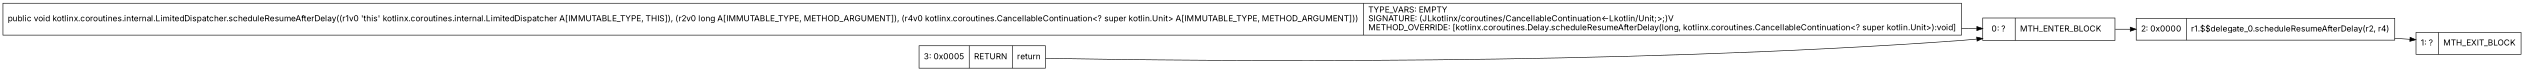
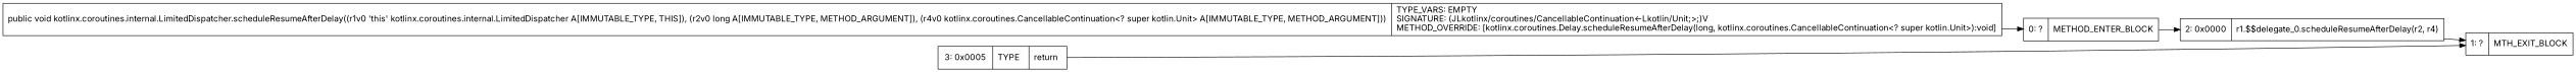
  digraph {
    fontname=Inter
    rankdir=LR
    node [fontname=Inter shape=record]
    edge [fontname=Inter]
-   n1 [label="{0\:\ ?|MTH_ENTER_BLOCK\l}"]
+   n1 [label="{0\:\ ?|METHOD_ENTER_BLOCK\l}"]
    n2 [label="{2\:\ 0x0000|r1.$$delegate_0.scheduleResumeAfterDelay(r2, r4)\l}"]
    n3 [label="{1\:\ ?|MTH_EXIT_BLOCK\l}"]
-   n4 [label="{3\:\ 0x0005|RETURN\l|return\l}"]
+   n4 [label="{3\:\ 0x0005|TYPE\l|return\l}"]
    n5 [label="{public void kotlinx.coroutines.internal.LimitedDispatcher.scheduleResumeAfterDelay((r1v0 'this' kotlinx.coroutines.internal.LimitedDispatcher A[IMMUTABLE_TYPE, THIS]), (r2v0 long A[IMMUTABLE_TYPE, METHOD_ARGUMENT]), (r4v0 kotlinx.coroutines.CancellableContinuation\<? super kotlin.Unit\> A[IMMUTABLE_TYPE, METHOD_ARGUMENT]))  | TYPE_VARS: EMPTY\lSIGNATURE: (JLkotlinx\/coroutines\/CancellableContinuation\<\-Lkotlin\/Unit;\>;)V\lMETHOD_OVERRIDE: [kotlinx.coroutines.Delay.scheduleResumeAfterDelay(long, kotlinx.coroutines.CancellableContinuation\<? super kotlin.Unit\>):void]\l}"]
    n1 -> n2
    n2 -> n3
-   n4 -> n1
+   n4 -> n3
    n5 -> n1
  }
